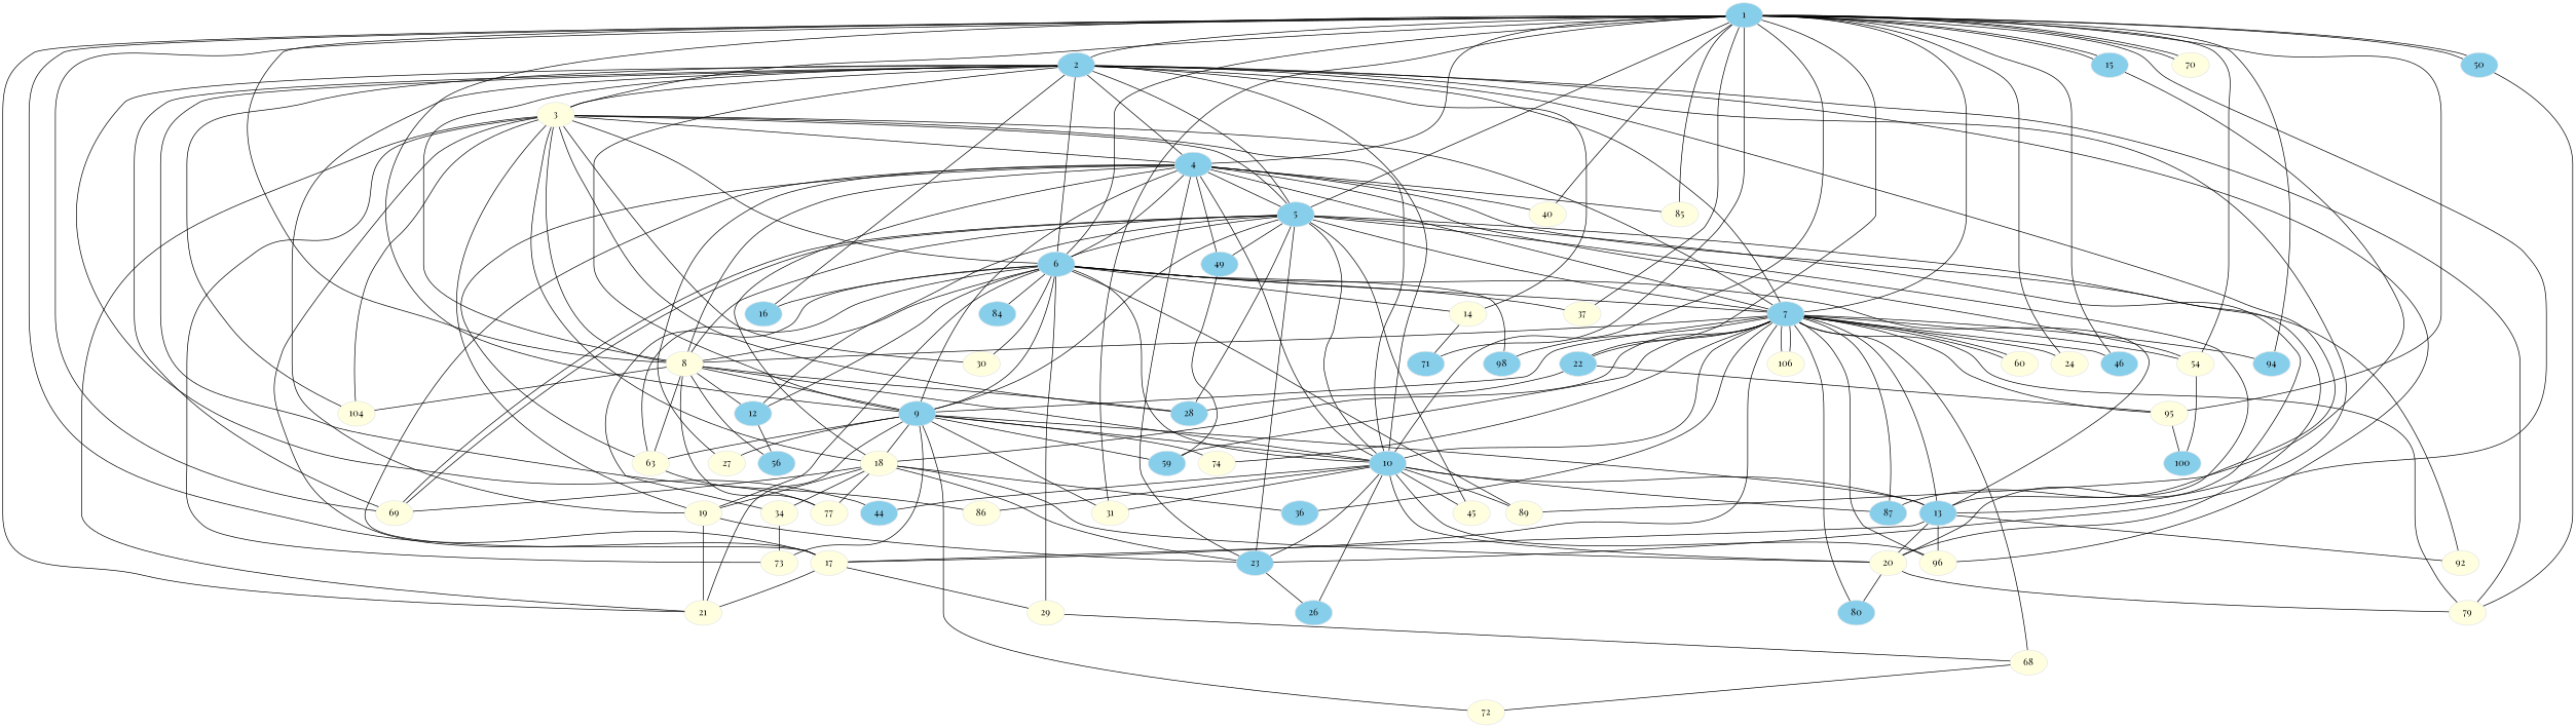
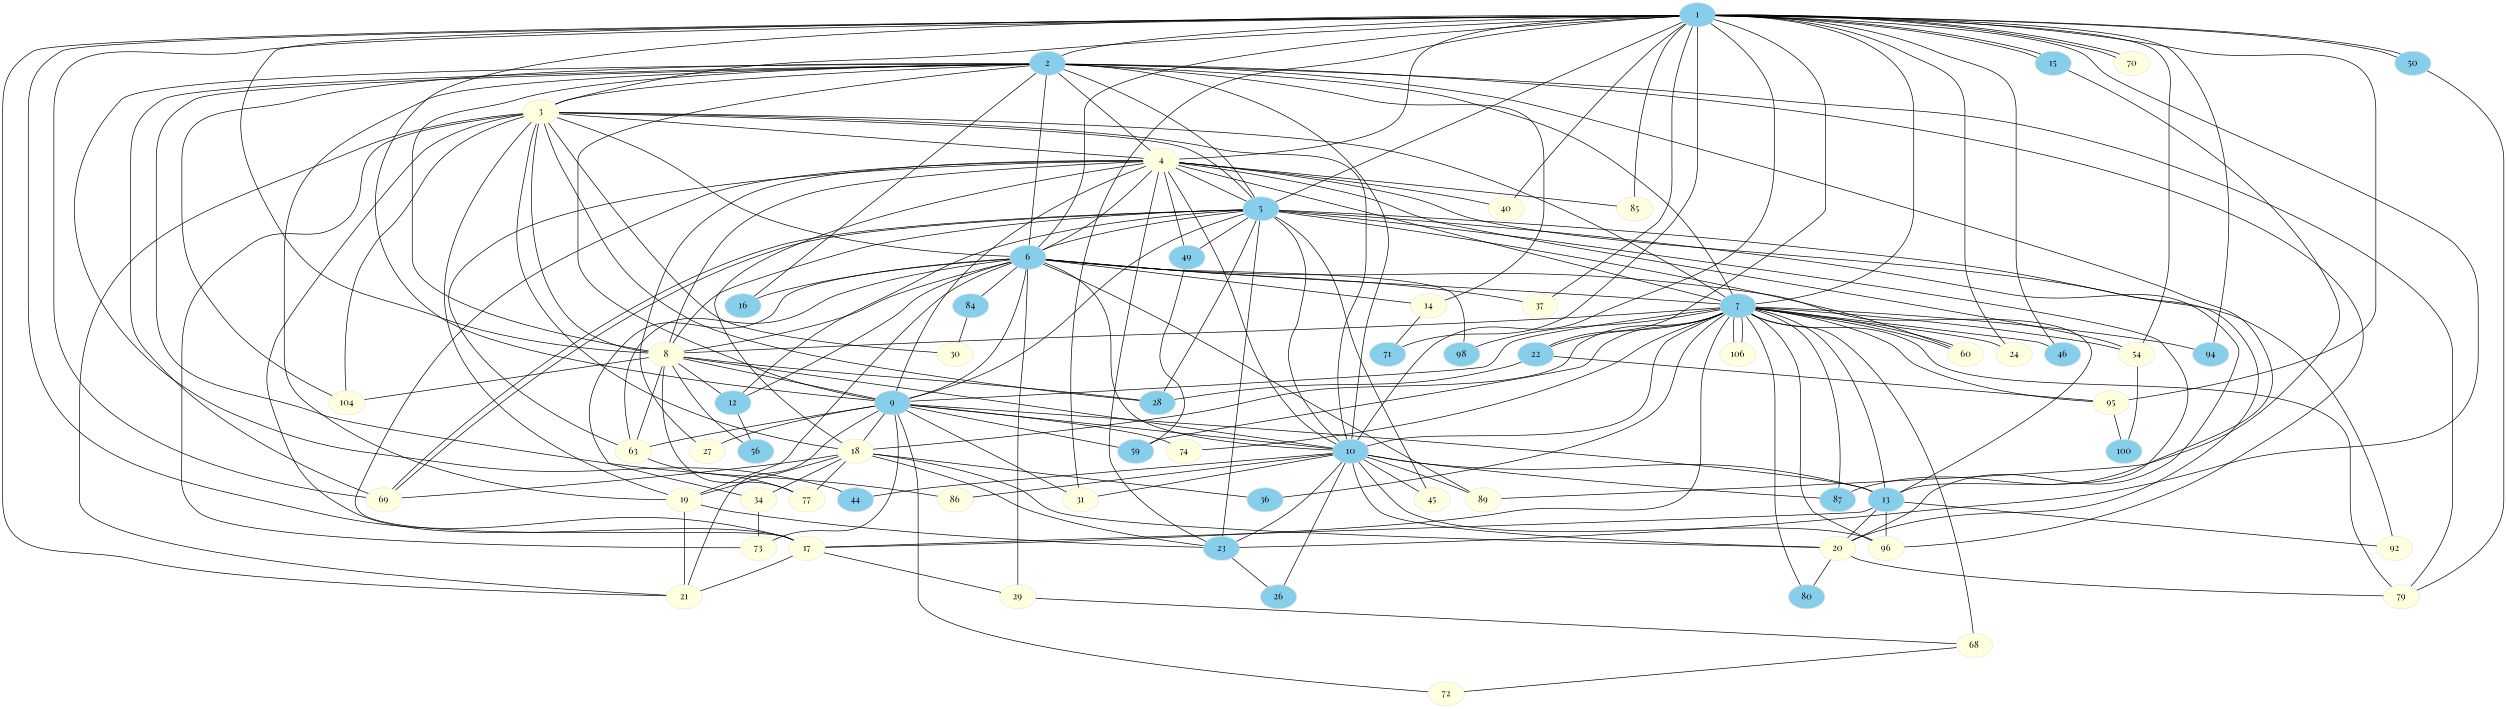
  graph {
    fontname="Playfair Display"
    node [color=gray90 fillcolor=lightyellow fontname="Playfair Display" style=filled]
    edge [fontname="Playfair Display"]
    1 [fillcolor=skyblue]
    2 [fillcolor=skyblue]
    3
-   4 [fillcolor=skyblue]
+   4
    5 [fillcolor=skyblue]
    6 [fillcolor=skyblue super="+11+67+33"]
    7 [fillcolor=skyblue super="+32+38"]
    8 [super="+93+39"]
    9 [fillcolor=skyblue super="+25"]
    10 [fillcolor=skyblue super="+105+62+61+125+131+47"]
    15 [fillcolor=skyblue]
    17 [super="+83+52"]
    21 [super="+116"]
    22 [fillcolor=skyblue super="+122+41"]
    23 [fillcolor=skyblue super="+43"]
    24
    31 [super="+97"]
    37
    40
    46 [fillcolor=skyblue super="+75"]
    50 [fillcolor=skyblue super="+101"]
    54 [super="+109"]
    69 [super="+78"]
    70
    71 [fillcolor=skyblue]
    85
    94 [fillcolor=skyblue]
    95
    87 [fillcolor=skyblue super="+130+88"]
    13 [fillcolor=skyblue super="+65+82+48"]
    14
    16 [fillcolor=skyblue]
    19 [super="+129+107+102+55"]
    44 [fillcolor=skyblue]
    79
    86
    96 [super="+118"]
    104 [super="+119"]
    18 [super="+35+64+58+57"]
    28 [fillcolor=skyblue super="+127"]
    30
    73
    20 [super="+53+42+99"]
    27
    49 [fillcolor=skyblue]
    63 [super="+66"]
    12 [fillcolor=skyblue super="+135"]
    45
    92
    29
    34
    84 [fillcolor=skyblue]
    89 [super="+136"]
    98 [fillcolor=skyblue]
    36 [fillcolor=skyblue]
    59 [fillcolor=skyblue super="+128"]
    60
    68 [super="+112+113"]
    74 [super="+115"]
    80 [fillcolor=skyblue]
    106
    56 [fillcolor=skyblue]
    77
    72
    26 [fillcolor=skyblue]
    100 [fillcolor=skyblue]
    1 -- 2
    1 -- 3
    1 -- 4
    1 -- 5
    1 -- 6
    1 -- 7
    1 -- 8 [weight=2]
    1 -- 9 [weight=2]
    1 -- 10
    1 -- 15
    1 -- 15
    1 -- 17
    1 -- 21
    1 -- 22
    1 -- 23
    1 -- 24
    1 -- 31
    1 -- 37
    1 -- 40
    1 -- 46 [weight=2]
    1 -- 50
    1 -- 50
    1 -- 54
    1 -- 69
    1 -- 70
    1 -- 70
    1 -- 71
    1 -- 85
    1 -- 94
    1 -- 95
    2 -- 3
    2 -- 4
    2 -- 5
    2 -- 6
    2 -- 7
    2 -- 8
    2 -- 9
    2 -- 10 [weight=2]
    2 -- 69
    2 -- 87
-   2 -- 13
    2 -- 14
    2 -- 16
    2 -- 19
    2 -- 44
    2 -- 79
    2 -- 86
    2 -- 96
    2 -- 104
    3 -- 4
    3 -- 5
    3 -- 6
    3 -- 7
    3 -- 8
    3 -- 10
    3 -- 17
    3 -- 21
    3 -- 19
    3 -- 104
    3 -- 18
    3 -- 28
    3 -- 30
    3 -- 73
    4 -- 5
    4 -- 6 [weight=2]
    4 -- 7
    4 -- 8
    4 -- 9
    4 -- 10
    4 -- 17
    4 -- 23
    4 -- 40
    4 -- 54
    4 -- 85
    4 -- 18
    4 -- 20 [weight=2]
    4 -- 27
    4 -- 49
    4 -- 63
    5 -- 6 [weight=2]
-   5 -- 7
+   5 -- 60
    5 -- 8
    5 -- 9
    5 -- 10
    5 -- 23
    5 -- 69
    5 -- 69
    5 -- 13
    5 -- 28
    5 -- 20 [weight=2]
    5 -- 49
    5 -- 12
    5 -- 45
    5 -- 92
    6 -- 7 [weight=2]
    6 -- 8
    6 -- 9
    6 -- 10
    6 -- 37
    6 -- 13
    6 -- 14
    6 -- 16
    6 -- 19 [weight=2]
-   6 -- 30
+   84 -- 30
    6 -- 63
    6 -- 12
    6 -- 29
    6 -- 34
    6 -- 84 [weight=2]
    6 -- 89
    6 -- 98
    7 -- 8 [weight=3]
    7 -- 9
    7 -- 10 [weight=4]
    7 -- 17
    7 -- 22
    7 -- 24
    7 -- 46
    7 -- 54
    7 -- 94
    7 -- 95
    7 -- 87
    7 -- 13
    7 -- 79
    7 -- 96
    7 -- 18
    7 -- 98
    7 -- 36
    7 -- 59
    7 -- 60
    7 -- 60
    7 -- 68 [weight=3]
    7 -- 74 [weight=2]
    7 -- 80
    7 -- 106
    7 -- 106
    8 -- 9
    8 -- 10 [weight=2]
    8 -- 104
    8 -- 28
    8 -- 63 [weight=2]
    8 -- 12
    8 -- 56
    8 -- 77
    9 -- 10
    9 -- 21
    9 -- 31
    9 -- 13
    9 -- 18
    9 -- 73
    9 -- 27
    9 -- 63
    9 -- 59
    9 -- 74
    9 -- 72
    10 -- 23
    10 -- 31
    10 -- 87
    10 -- 13
    10 -- 44
    10 -- 86
    10 -- 96
    10 -- 20 [weight=2]
    10 -- 45
    10 -- 89
    10 -- 26
    15 -- 89
    17 -- 21
    17 -- 29
    22 -- 95
    22 -- 28
    23 -- 26
    50 -- 79
    54 -- 100
    95 -- 100
    13 -- 17
    13 -- 96
    13 -- 20
    13 -- 92
    14 -- 71
    19 -- 21
    19 -- 23
    18 -- 23
    18 -- 69
    18 -- 19
    18 -- 20 [weight=2]
    18 -- 34
    18 -- 36
    18 -- 77
    20 -- 79
    20 -- 80
    49 -- 59
    63 -- 77
    12 -- 56
    29 -- 68
    34 -- 73
    68 -- 72
  }
